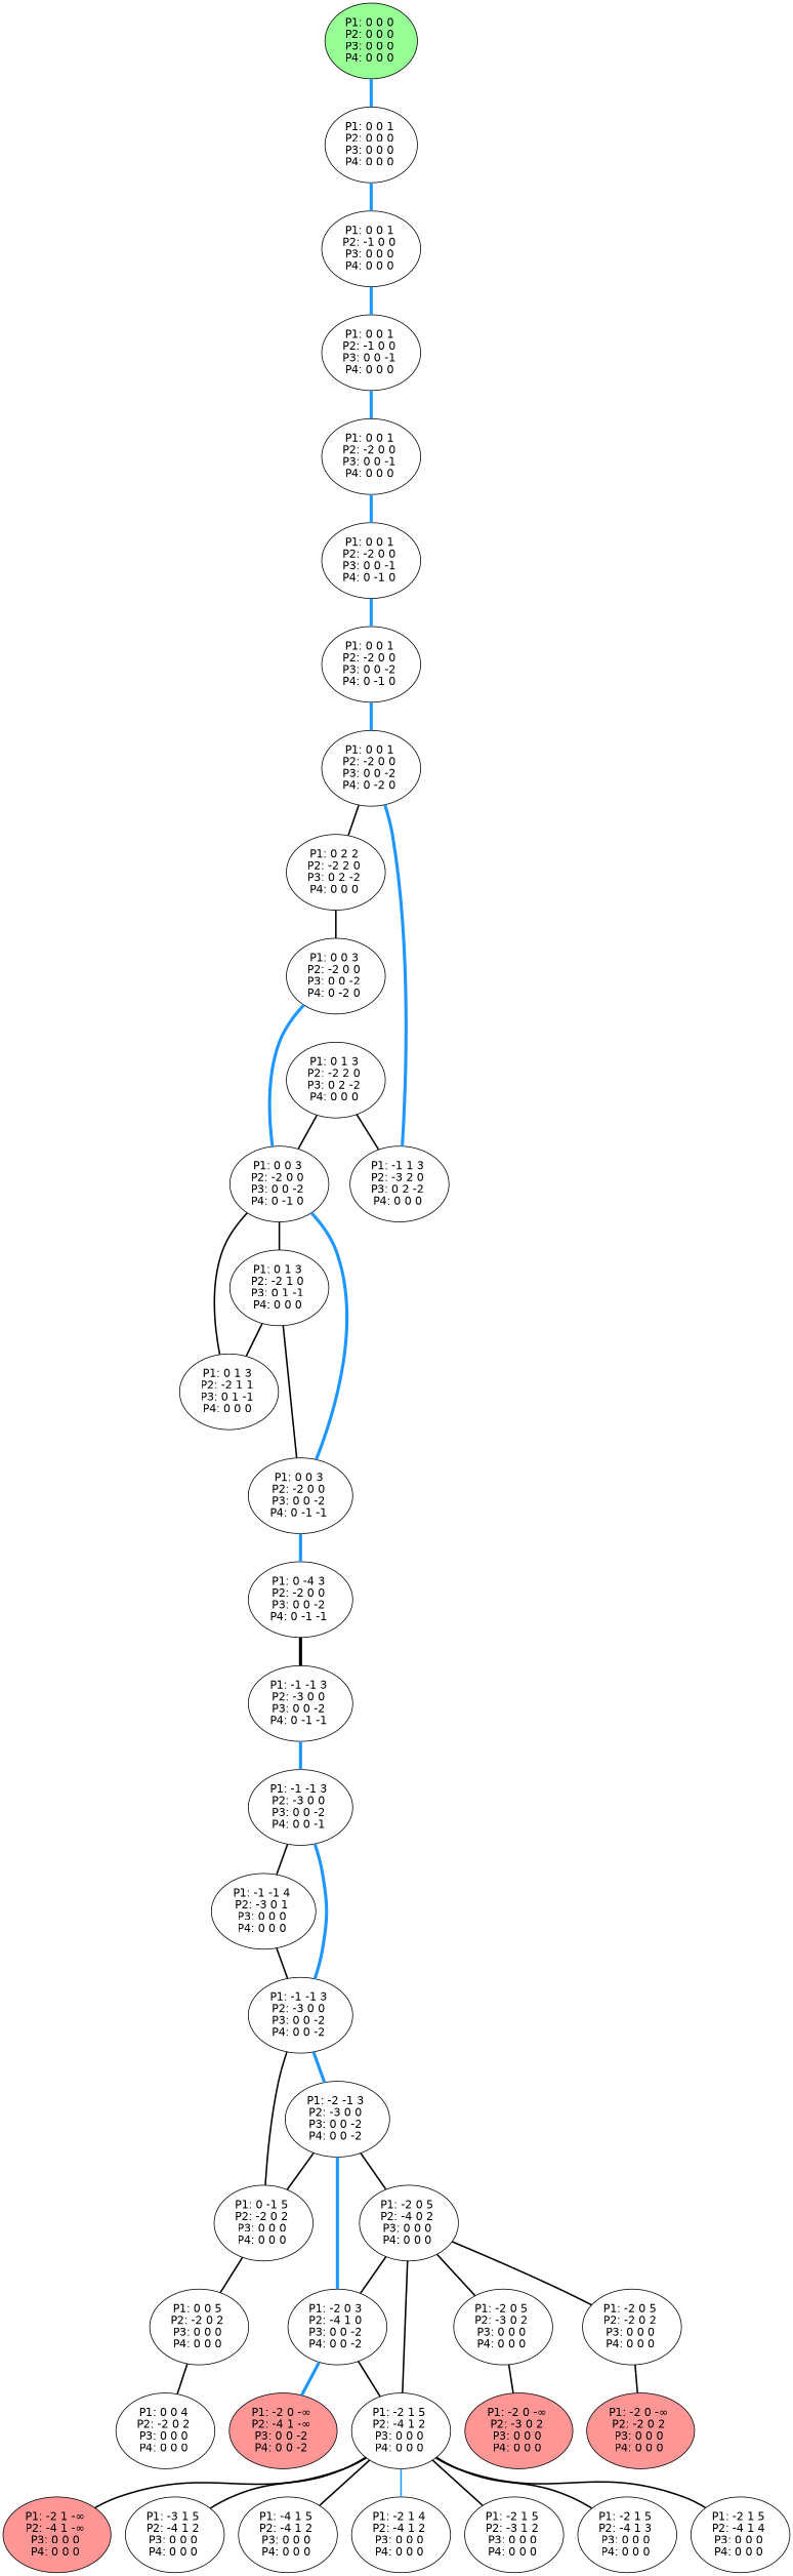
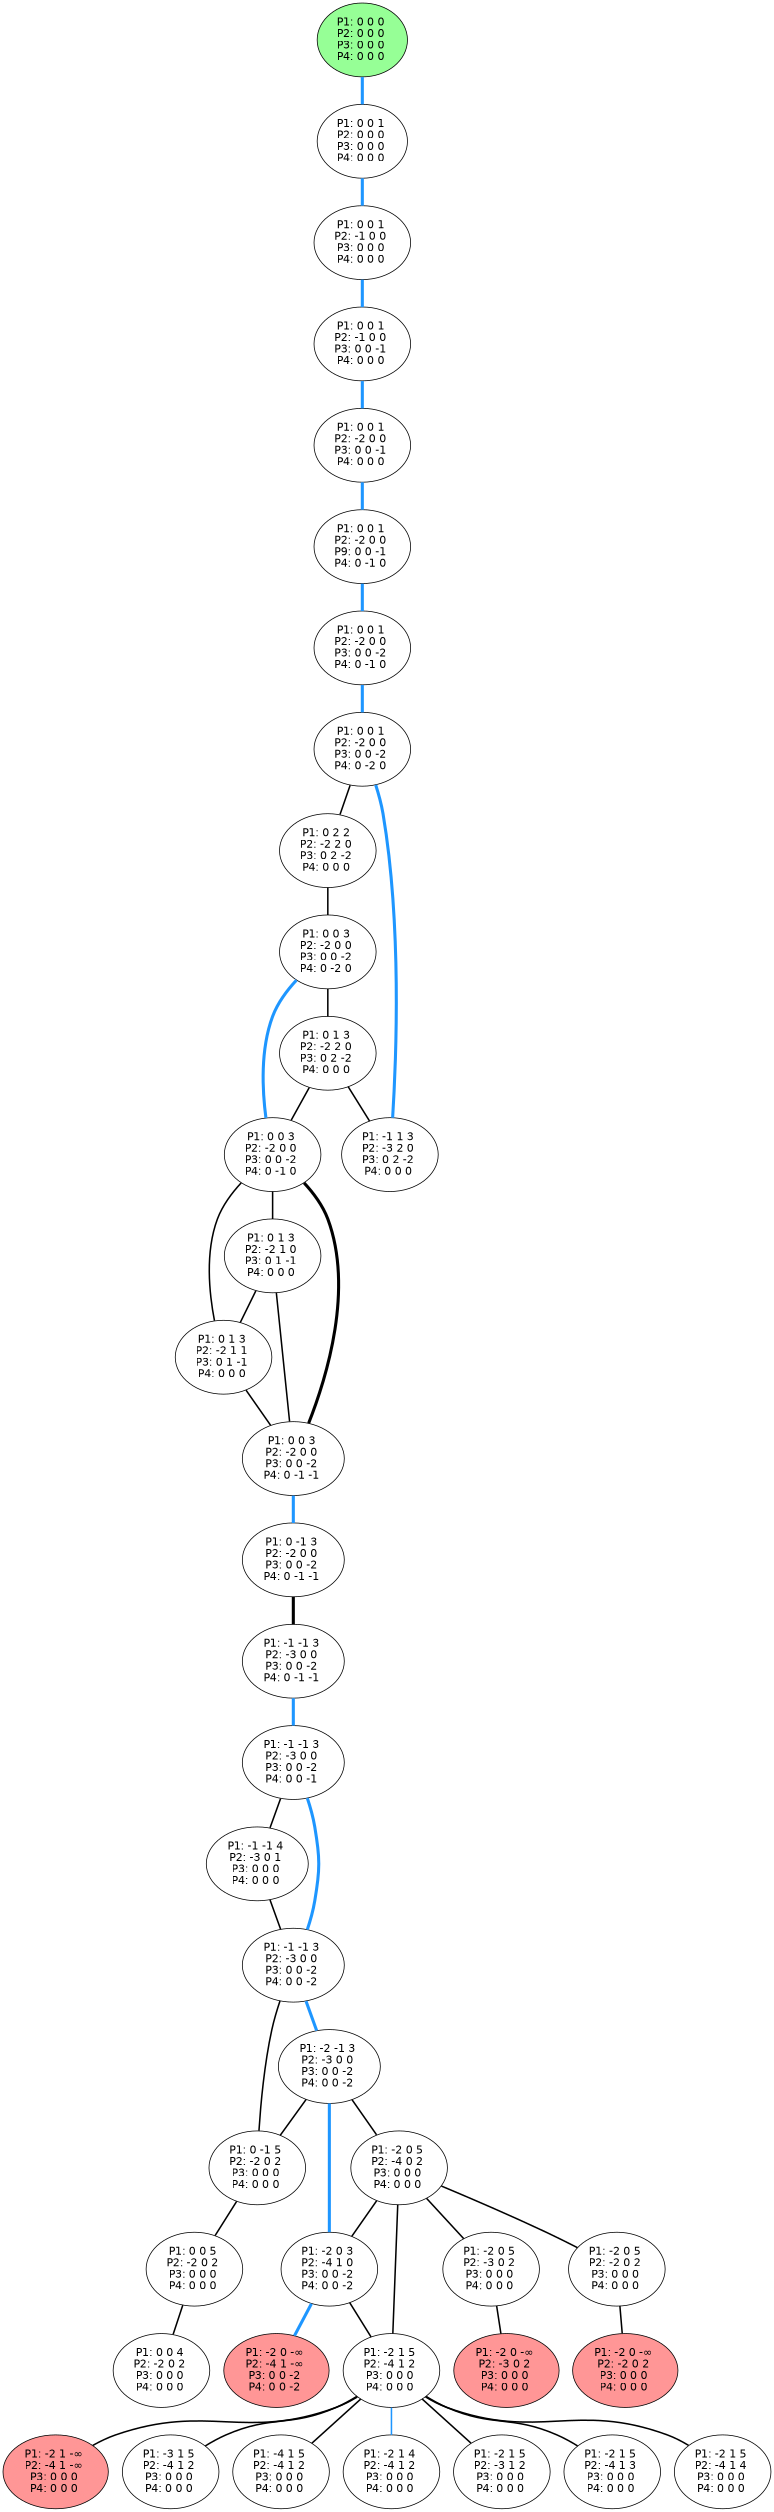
  graph {
    color=black
    fontname="DejaVu Sans"
    node [fontname="DejaVu Sans"]
    edge [color=black fontname="DejaVu Sans" style=bold]
    n1 [fillcolor="#96FF96" label="P1: 0 0 0 \nP2: 0 0 0 \nP3: 0 0 0 \nP4: 0 0 0 \n" style=filled]
    n2 [label="P1: 0 0 1 \nP2: 0 0 0 \nP3: 0 0 0 \nP4: 0 0 0 \n"]
    n3 [label="P1: 0 0 1 \nP2: -1 0 0 \nP3: 0 0 0 \nP4: 0 0 0 \n"]
    n4 [label="P1: 0 0 1 \nP2: -1 0 0 \nP3: 0 0 -1 \nP4: 0 0 0 \n"]
    n5 [label="P1: 0 0 1 \nP2: -2 0 0 \nP3: 0 0 -1 \nP4: 0 0 0 \n"]
-   n6 [label="P1: 0 0 1 \nP2: -2 0 0 \nP3: 0 0 -1 \nP4: 0 -1 0 \n"]
+   n6 [label="P1: 0 0 1 \nP2: -2 0 0 \nP9: 0 0 -1 \nP4: 0 -1 0 \n"]
    n7 [label="P1: 0 0 1 \nP2: -2 0 0 \nP3: 0 0 -2 \nP4: 0 -1 0 \n"]
    n8 [label="P1: 0 0 1 \nP2: -2 0 0 \nP3: 0 0 -2 \nP4: 0 -2 0 \n"]
    n9 [label="P1: 0 2 2 \nP2: -2 2 0 \nP3: 0 2 -2 \nP4: 0 0 0 \n"]
    n10 [label="P1: -1 1 3 \nP2: -3 2 0 \nP3: 0 2 -2 \nP4: 0 0 0 \n"]
    n11 [label="P1: 0 0 3 \nP2: -2 0 0 \nP3: 0 0 -2 \nP4: 0 -2 0 \n"]
    n12 [label="P1: 0 1 3 \nP2: -2 2 0 \nP3: 0 2 -2 \nP4: 0 0 0 \n"]
    n13 [label="P1: 0 0 3 \nP2: -2 0 0 \nP3: 0 0 -2 \nP4: 0 -1 0 \n"]
    n14 [label="P1: 0 1 3 \nP2: -2 1 0 \nP3: 0 1 -1 \nP4: 0 0 0 \n"]
    n15 [label="P1: 0 1 3 \nP2: -2 1 1 \nP3: 0 1 -1 \nP4: 0 0 0 \n"]
    n16 [label="P1: 0 0 3 \nP2: -2 0 0 \nP3: 0 0 -2 \nP4: 0 -1 -1 \n"]
-   n17 [label="P1: 0 -4 3 \nP2: -2 0 0 \nP3: 0 0 -2 \nP4: 0 -1 -1 \n"]
+   n17 [label="P1: 0 -1 3 \nP2: -2 0 0 \nP3: 0 0 -2 \nP4: 0 -1 -1 \n"]
    n18 [label="P1: -1 -1 3 \nP2: -3 0 0 \nP3: 0 0 -2 \nP4: 0 -1 -1 \n"]
    n19 [label="P1: -1 -1 3 \nP2: -3 0 0 \nP3: 0 0 -2 \nP4: 0 0 -1 \n"]
    n20 [label="P1: -1 -1 4 \nP2: -3 0 1 \nP3: 0 0 0 \nP4: 0 0 0 \n"]
    n21 [label="P1: -1 -1 3 \nP2: -3 0 0 \nP3: 0 0 -2 \nP4: 0 0 -2 \n"]
    n22 [label="P1: -2 -1 3 \nP2: -3 0 0 \nP3: 0 0 -2 \nP4: 0 0 -2 \n"]
    n23 [label="P1: 0 -1 5 \nP2: -2 0 2 \nP3: 0 0 0 \nP4: 0 0 0 \n"]
    n24 [label="P1: -2 0 5 \nP2: -4 0 2 \nP3: 0 0 0 \nP4: 0 0 0 \n"]
    n25 [label="P1: -2 0 3 \nP2: -4 1 0 \nP3: 0 0 -2 \nP4: 0 0 -2 \n"]
    n26 [label="P1: 0 0 5 \nP2: -2 0 2 \nP3: 0 0 0 \nP4: 0 0 0 \n"]
    n27 [label="P1: -2 0 5 \nP2: -3 0 2 \nP3: 0 0 0 \nP4: 0 0 0 \n"]
    n28 [label="P1: -2 0 5 \nP2: -2 0 2 \nP3: 0 0 0 \nP4: 0 0 0 \n"]
    n29 [label="P1: -2 1 5 \nP2: -4 1 2 \nP3: 0 0 0 \nP4: 0 0 0 \n"]
    n30 [fillcolor="#FF9696" label="P1: -2 0 -∞ \nP2: -4 1 -∞ \nP3: 0 0 -2 \nP4: 0 0 -2 \n" style=filled]
    n31 [label="P1: 0 0 4 \nP2: -2 0 2 \nP3: 0 0 0 \nP4: 0 0 0 \n"]
    n32 [fillcolor="#FF9696" label="P1: -2 0 -∞ \nP2: -3 0 2 \nP3: 0 0 0 \nP4: 0 0 0 \n" style=filled]
    n33 [fillcolor="#FF9696" label="P1: -2 0 -∞ \nP2: -2 0 2 \nP3: 0 0 0 \nP4: 0 0 0 \n" style=filled]
    n34 [fillcolor="#FF9696" label="P1: -2 1 -∞ \nP2: -4 1 -∞ \nP3: 0 0 0 \nP4: 0 0 0 \n" style=filled]
    n35 [label="P1: -3 1 5 \nP2: -4 1 2 \nP3: 0 0 0 \nP4: 0 0 0 \n"]
    n36 [label="P1: -4 1 5 \nP2: -4 1 2 \nP3: 0 0 0 \nP4: 0 0 0 \n"]
    n37 [label="P1: -2 1 4 \nP2: -4 1 2 \nP3: 0 0 0 \nP4: 0 0 0 \n"]
    n38 [label="P1: -2 1 5 \nP2: -3 1 2 \nP3: 0 0 0 \nP4: 0 0 0 \n"]
    n39 [label="P1: -2 1 5 \nP2: -4 1 3 \nP3: 0 0 0 \nP4: 0 0 0 \n"]
    n40 [label="P1: -2 1 5 \nP2: -4 1 4 \nP3: 0 0 0 \nP4: 0 0 0 \n"]
    n1 -- n2 [color="#1E96FF" penwidth=4.0]
    n2 -- n3 [color="#1E96FF" penwidth=4.0]
    n3 -- n4 [color="#1E96FF" penwidth=4.0]
    n4 -- n5 [color="#1E96FF" penwidth=4.0]
    n5 -- n6 [color="#1E96FF" penwidth=4.0]
    n6 -- n7 [color="#1E96FF" penwidth=4.0]
    n7 -- n8 [color="#1E96FF" penwidth=4.0]
    n8 -- n9
    n8 -- n10 [color="#1E96FF" penwidth=4.0]
    n9 -- n11
+   n11 -- n12
    n11 -- n13 [color="#1E96FF" penwidth=4.0]
    n12 -- n10
    n12 -- n13
    n13 -- n14
    n13 -- n15
-   n13 -- n16 [color="#1E96FF" penwidth=4.0]
+   n13 -- n16 [penwidth=4.0]
    n14 -- n15
    n14 -- n16
+   n15 -- n16
    n16 -- n17 [color="#1E96FF" penwidth=4.0]
    n17 -- n18 [penwidth=4.0]
    n18 -- n19 [color="#1E96FF" penwidth=4.0]
    n19 -- n20
    n19 -- n21 [color="#1E96FF" penwidth=4.0]
    n20 -- n21
    n21 -- n22 [color="#1E96FF" penwidth=4.0]
    n21 -- n23
    n22 -- n23
    n22 -- n24
    n22 -- n25 [color="#1E96FF" penwidth=4.0]
    n23 -- n26
    n24 -- n25
    n24 -- n27
    n24 -- n28
    n24 -- n29
    n25 -- n29
    n25 -- n30 [color="#1E96FF" penwidth=4.0]
    n26 -- n31
    n27 -- n32
    n28 -- n33
    n29 -- n34
    n29 -- n35
    n29 -- n36
    n29 -- n37 [color="#1E96FF"]
    n29 -- n38
    n29 -- n39
    n29 -- n40
  }
